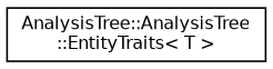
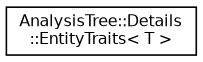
  digraph {
    rankdir=TB
-   n1 [color=black fillcolor=white fontname=Helvetica fontsize=10 height=0.2 label="AnalysisTree::AnalysisTree\l::EntityTraits\< T \>" shape=record style=filled width=0.4]
+   n1 [color=black fillcolor=white fontname=Helvetica fontsize=10 height=0.2 label="AnalysisTree::Details\l::EntityTraits\< T \>" shape=record style=filled width=0.4]
  }
